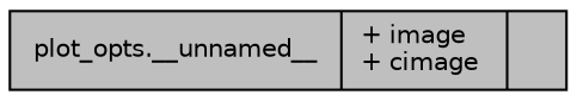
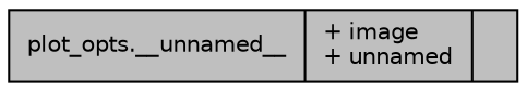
  digraph {
    rankdir=LR
-   n1 [color=black fillcolor=grey75 fontcolor=black fontname=Helvetica fontsize=10 height=0.2 label="{plot_opts.__unnamed__\n|+ image\l+ cimage\l|}" shape=record style=filled width=0.4]
+   n1 [color=black fillcolor=grey75 fontcolor=black fontname=Helvetica fontsize=10 height=0.2 label="{plot_opts.__unnamed__\n|+ image\l+ unnamed\l|}" shape=record style=filled width=0.4]
  }
